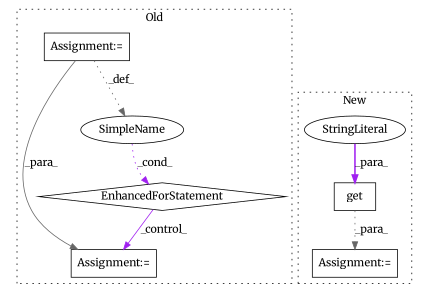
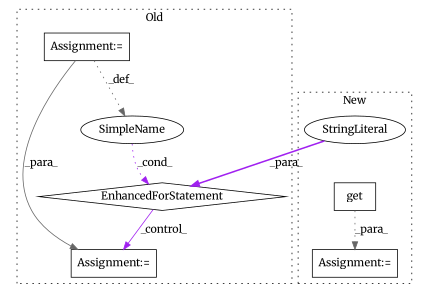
  digraph {
    fontname=Merriweather
    node [a=7 fontname=Merriweather l="53,2" s="299,369" shape=box]
    edge [color=purple fontname=Merriweather style=dotted]
    n1 [a=70 label=EnhancedForStatement shape=diamond]
    n2 [label="Assignment:="]
    n3 [l=1 label="Assignment:=" s=385]
    n4 [a=42 l=1 label=SimpleName s=356 shape=ellipse]
    n5 [a=32 l="4,1" label=get s="646,661"]
    n6 [label="Assignment:=" s="569,663"]
    n7 [a=45 l=7 label=StringLiteral s=650 shape=ellipse]
    subgraph cluster_1 {
      label=Old
      style=dotted
      n1
      n2
      n3
      n4
    }
    subgraph cluster_2 {
      label=New
      style=dotted
      n5
      n6
      n7
    }
    n1 -> n3 [label=_control_ style=solid]
    n2 -> n3 [color=gray40 label=_para_ style=solid]
    n2 -> n4 [color=gray40 label=_def_]
    n4 -> n1 [label=_cond_]
    n5 -> n6 [color=gray40 label=_para_]
-   n7 -> n5 [label=_para_ style=bold]
+   n7 -> n1 [label=_para_ style=bold]
  }
